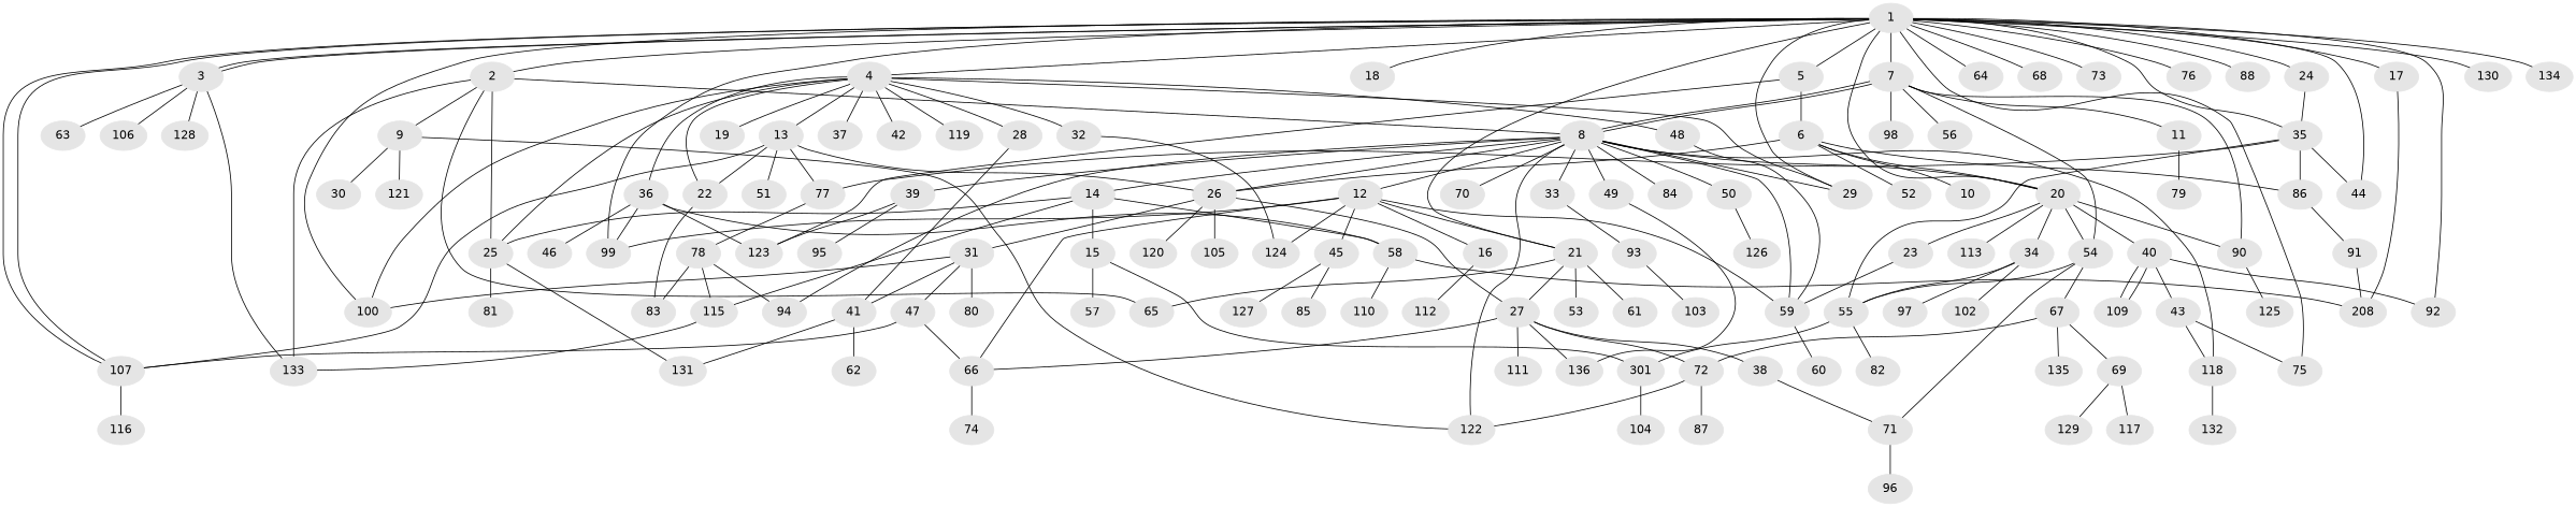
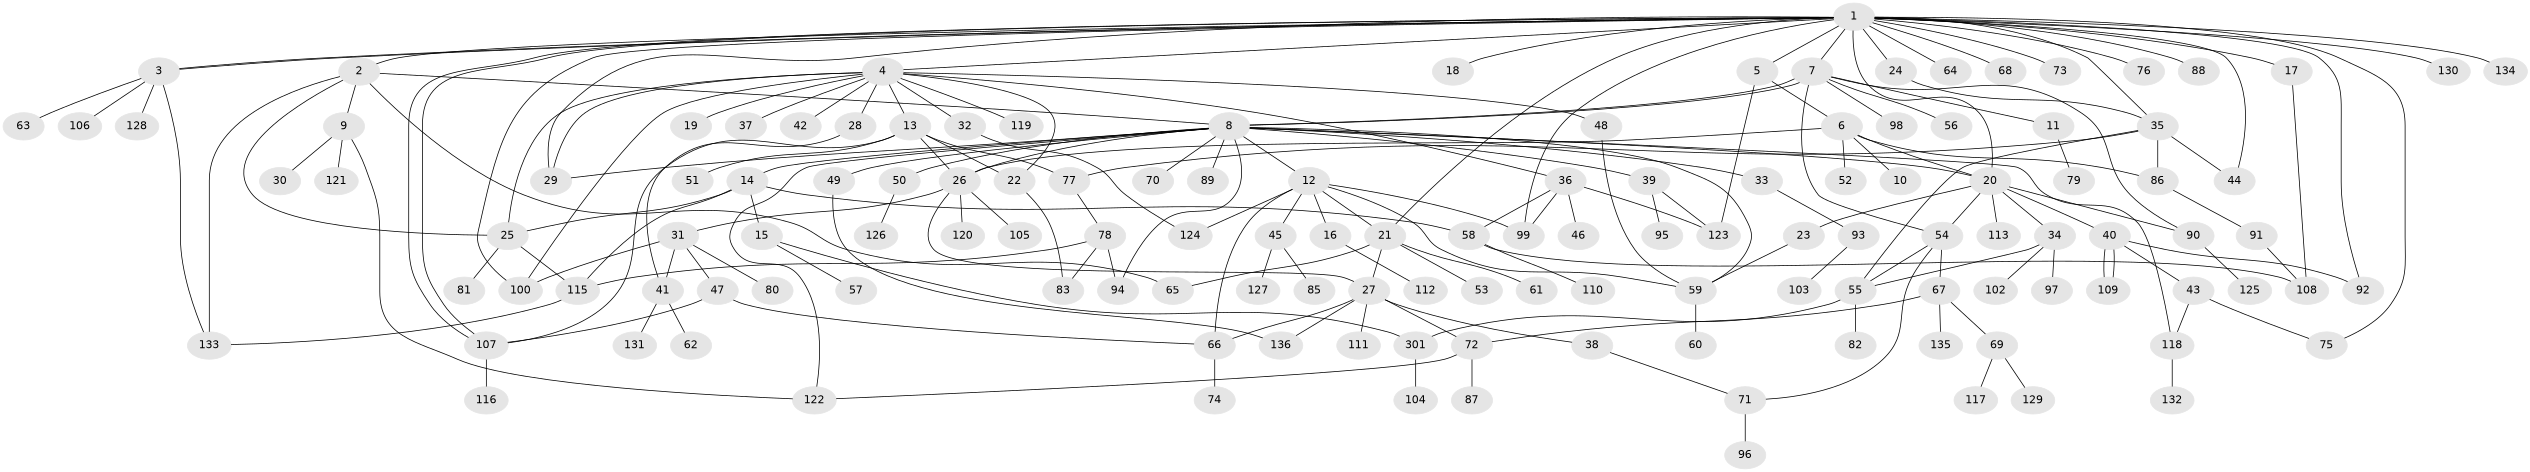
  graph {
    fontname="DejaVu Sans"
    node [color=gray90 fontname="DejaVu Sans" style=filled]
    edge [fontname="DejaVu Sans"]
    1
    2
    3
    4
    5
    7
    17
    18
    20
    21
    24
    29
    35
    44
    64
    68
    73
    75
    76
    88
    92
    99
    100
    107
    130
    134
    8
    9
    25
    65
    133
    63
    106
    128
    13
    19
    22
    28
    32
    36
    37
    42
    48
    119
    6
    123
    11
    54
    56
    90
    98
-   108 [label=208]
+   108
    23
    34
    40
    113
    27
    53
    61
    86
    77
    55
    116
    26
    12
    14
    33
    39
    49
    50
    59
    70
-   84
+   84 [label=89]
    94
    118
    122
    30
    121
    115
    81
    51
    83
    41
    124
    58
    46
    10
    52
    31
    105
    120
    66
    38
    72
    111
    136
    91
    79
    71
    67
    125
    16
    45
    15
    93
    95
    126
    60
    132
    112
    85
    127
    74
    78
    57
    n116 [label=301]
    110
    104
    97
    102
    43
    109
    47
    80
    87
    62
    131
    103
    82
    96
    69
    135
    117
    129
    1 -- 2
    1 -- 3
    1 -- 3
    1 -- 4
    1 -- 5
    1 -- 7
    1 -- 17
    1 -- 18
    1 -- 20
    1 -- 21
    1 -- 24
    1 -- 29
    1 -- 35
    1 -- 44
    1 -- 64
    1 -- 68
    1 -- 73
    1 -- 75
    1 -- 76
    1 -- 88
    1 -- 92
    1 -- 99
    1 -- 100
    1 -- 107
    1 -- 107
    1 -- 130
    1 -- 134
    2 -- 8
    2 -- 9
    2 -- 25
    2 -- 65
    2 -- 133
    3 -- 133
    3 -- 63
    3 -- 106
    3 -- 128
    4 -- 29
    4 -- 100
    4 -- 25
    4 -- 13
    4 -- 19
    4 -- 22
    4 -- 28
    4 -- 32
    4 -- 36
    4 -- 37
    4 -- 42
    4 -- 48
    4 -- 119
    5 -- 6
    5 -- 123
    7 -- 8
    7 -- 8
    7 -- 11
    7 -- 54
    7 -- 56
    7 -- 90
    7 -- 98
    17 -- 108
    20 -- 54
    20 -- 90
    20 -- 23
    20 -- 34
    20 -- 40
    20 -- 113
    21 -- 65
    21 -- 27
    21 -- 53
    21 -- 61
    24 -- 35
    35 -- 44
    35 -- 86
    35 -- 77
    35 -- 55
    107 -- 116
    8 -- 20
    8 -- 29
    8 -- 26
    8 -- 12
    8 -- 14
    8 -- 33
    8 -- 39
    8 -- 49
    8 -- 50
    8 -- 59
    8 -- 70
    8 -- 84
    8 -- 94
    8 -- 118
    8 -- 122
    9 -- 122
    9 -- 30
    9 -- 121
-   25 -- 131
+   25 -- 115
    25 -- 81
    13 -- 107
    13 -- 22
    13 -- 77
    13 -- 26
    13 -- 51
    22 -- 83
    28 -- 41
    32 -- 124
    36 -- 99
    36 -- 123
    36 -- 58
    36 -- 46
    48 -- 59
    6 -- 20
    6 -- 86
    6 -- 26
    6 -- 10
    6 -- 52
    11 -- 79
    54 -- 55
    54 -- 71
    54 -- 67
    90 -- 125
    23 -- 59
    34 -- 55
    34 -- 97
    34 -- 102
    40 -- 92
    40 -- 43
    40 -- 109
    40 -- 109
    27 -- 66
    27 -- 38
    27 -- 72
    27 -- 111
    27 -- 136
    86 -- 91
    77 -- 78
    55 -- n116
    55 -- 82
    26 -- 27
    26 -- 31
    26 -- 105
    26 -- 120
    12 -- 21
    12 -- 99
    12 -- 59
    12 -- 124
    12 -- 66
    12 -- 16
    12 -- 45
    14 -- 25
    14 -- 115
    14 -- 58
    14 -- 15
    33 -- 93
    39 -- 123
    39 -- 95
    49 -- 136
    50 -- 126
    59 -- 60
    118 -- 132
    115 -- 133
    41 -- 62
    41 -- 131
    58 -- 108
    58 -- 110
    31 -- 100
    31 -- 41
    31 -- 47
    31 -- 80
    66 -- 74
    38 -- 71
    72 -- 122
    72 -- 87
    91 -- 108
    71 -- 96
    67 -- 72
    67 -- 69
    67 -- 135
    16 -- 112
    45 -- 85
    45 -- 127
    15 -- 57
    15 -- n116
    93 -- 103
    78 -- 94
    78 -- 115
    78 -- 83
    n116 -- 104
    43 -- 75
    43 -- 118
    47 -- 107
    47 -- 66
    69 -- 117
    69 -- 129
  }
